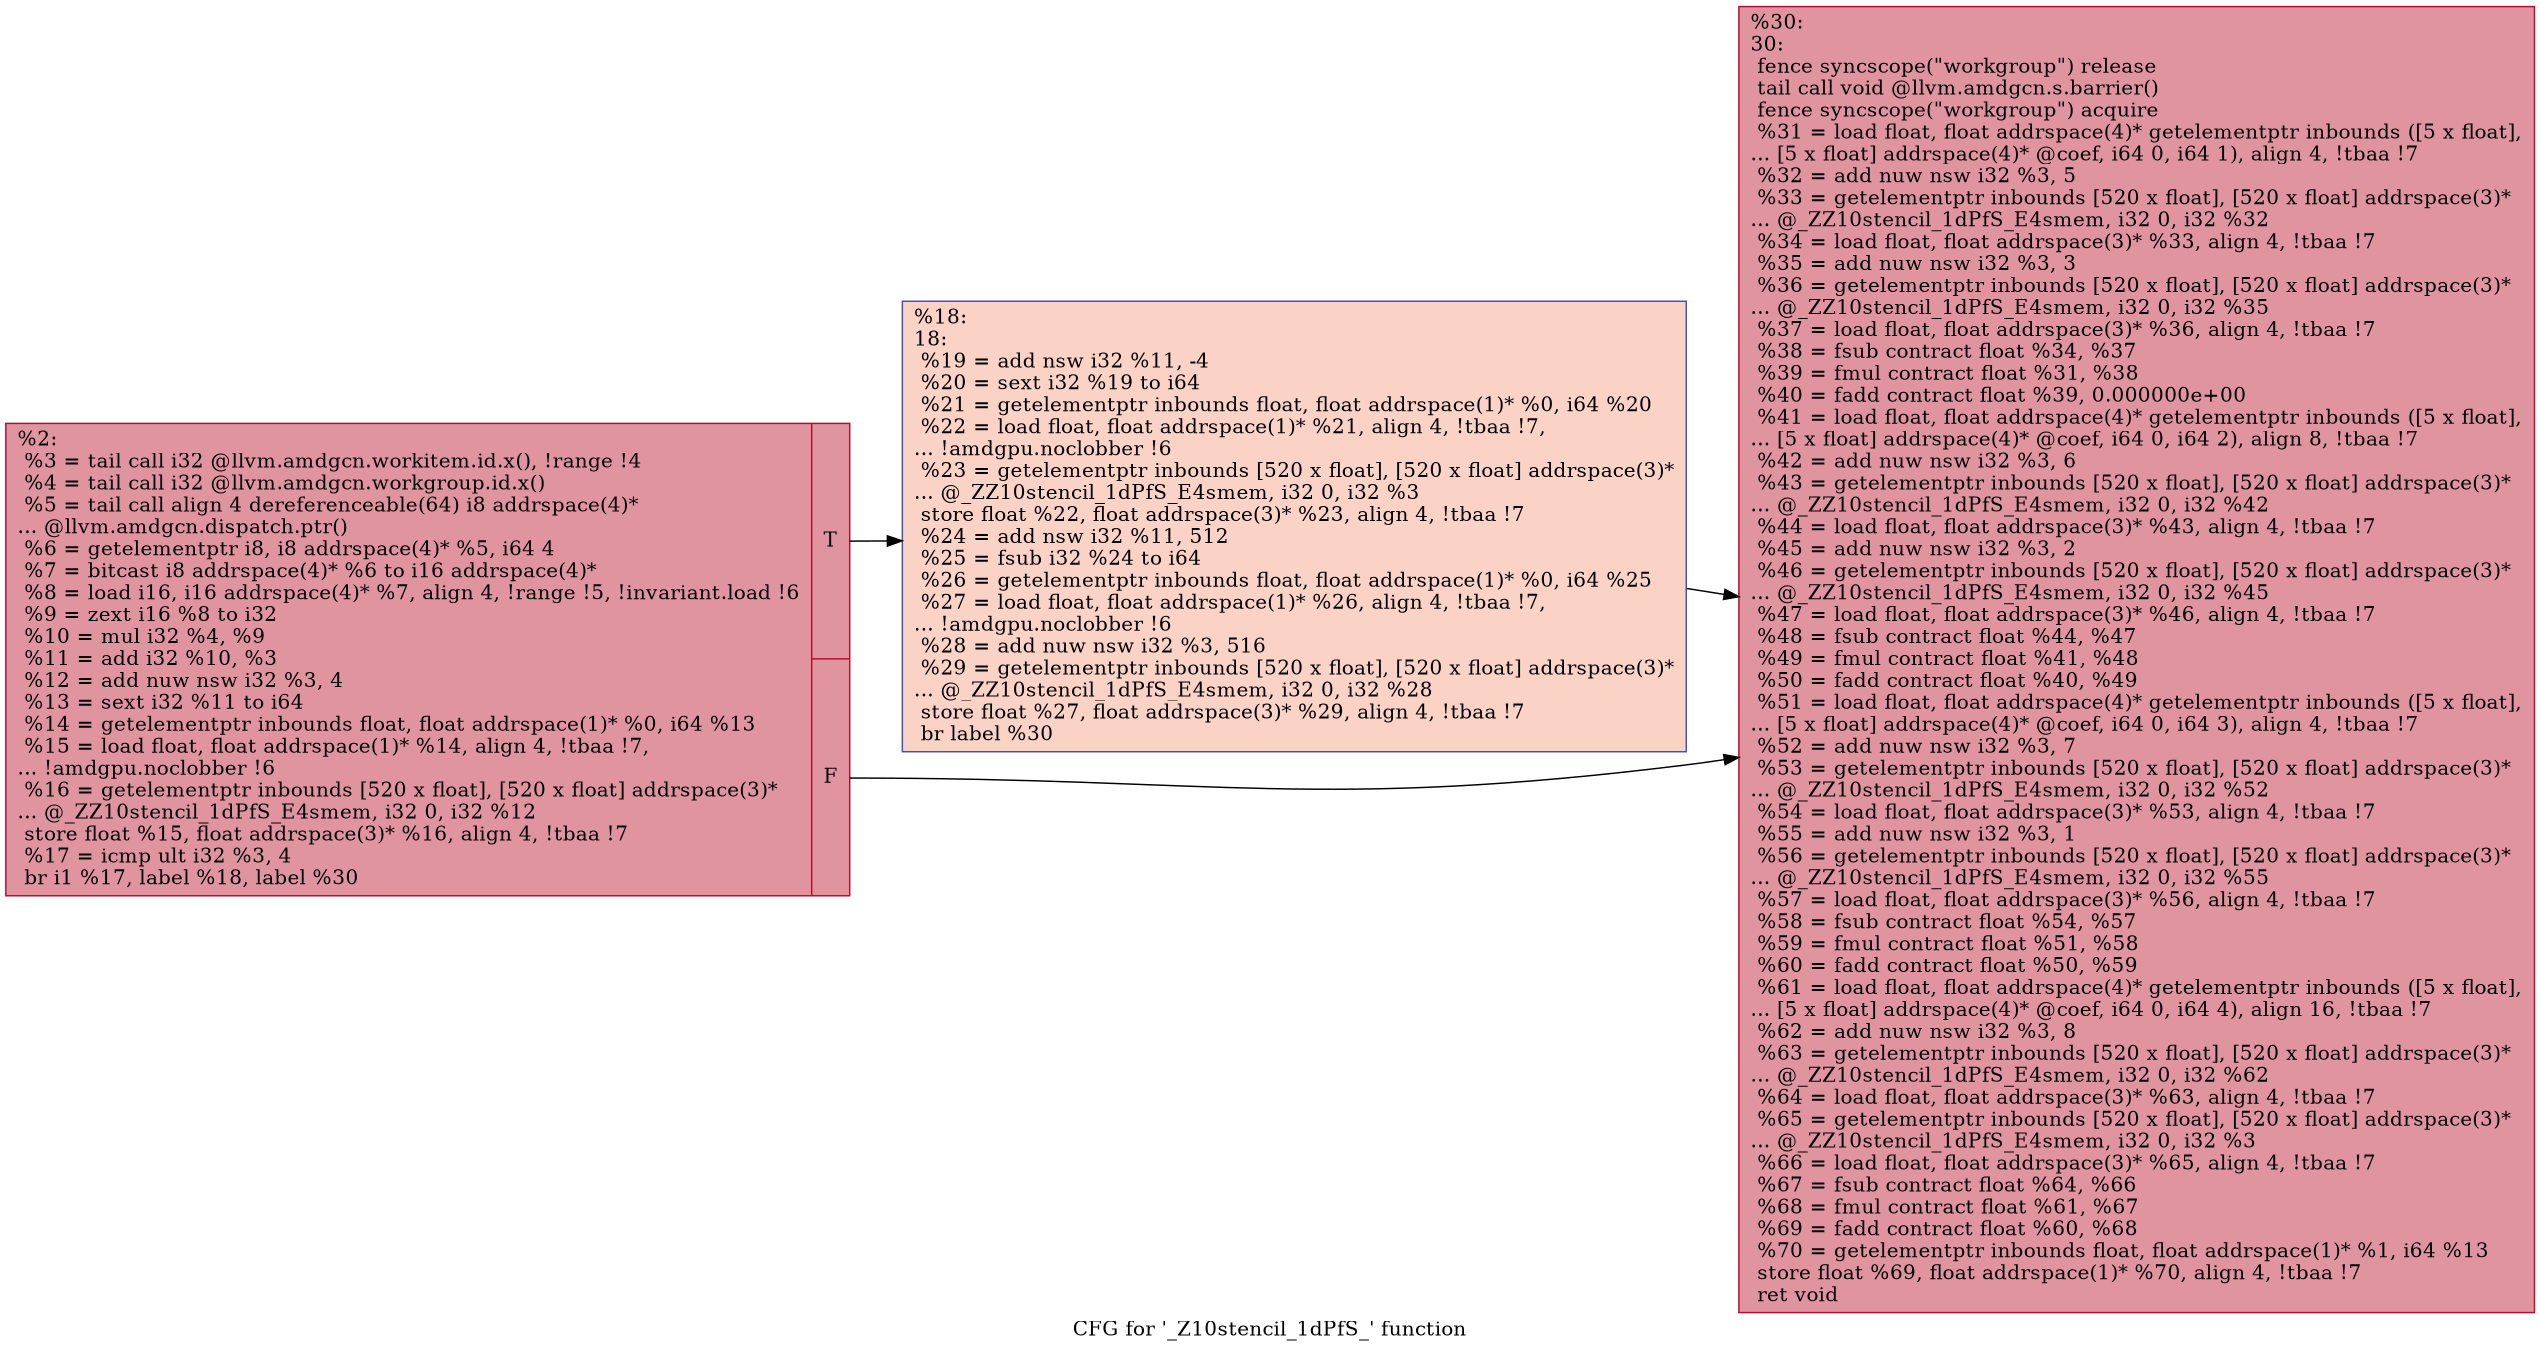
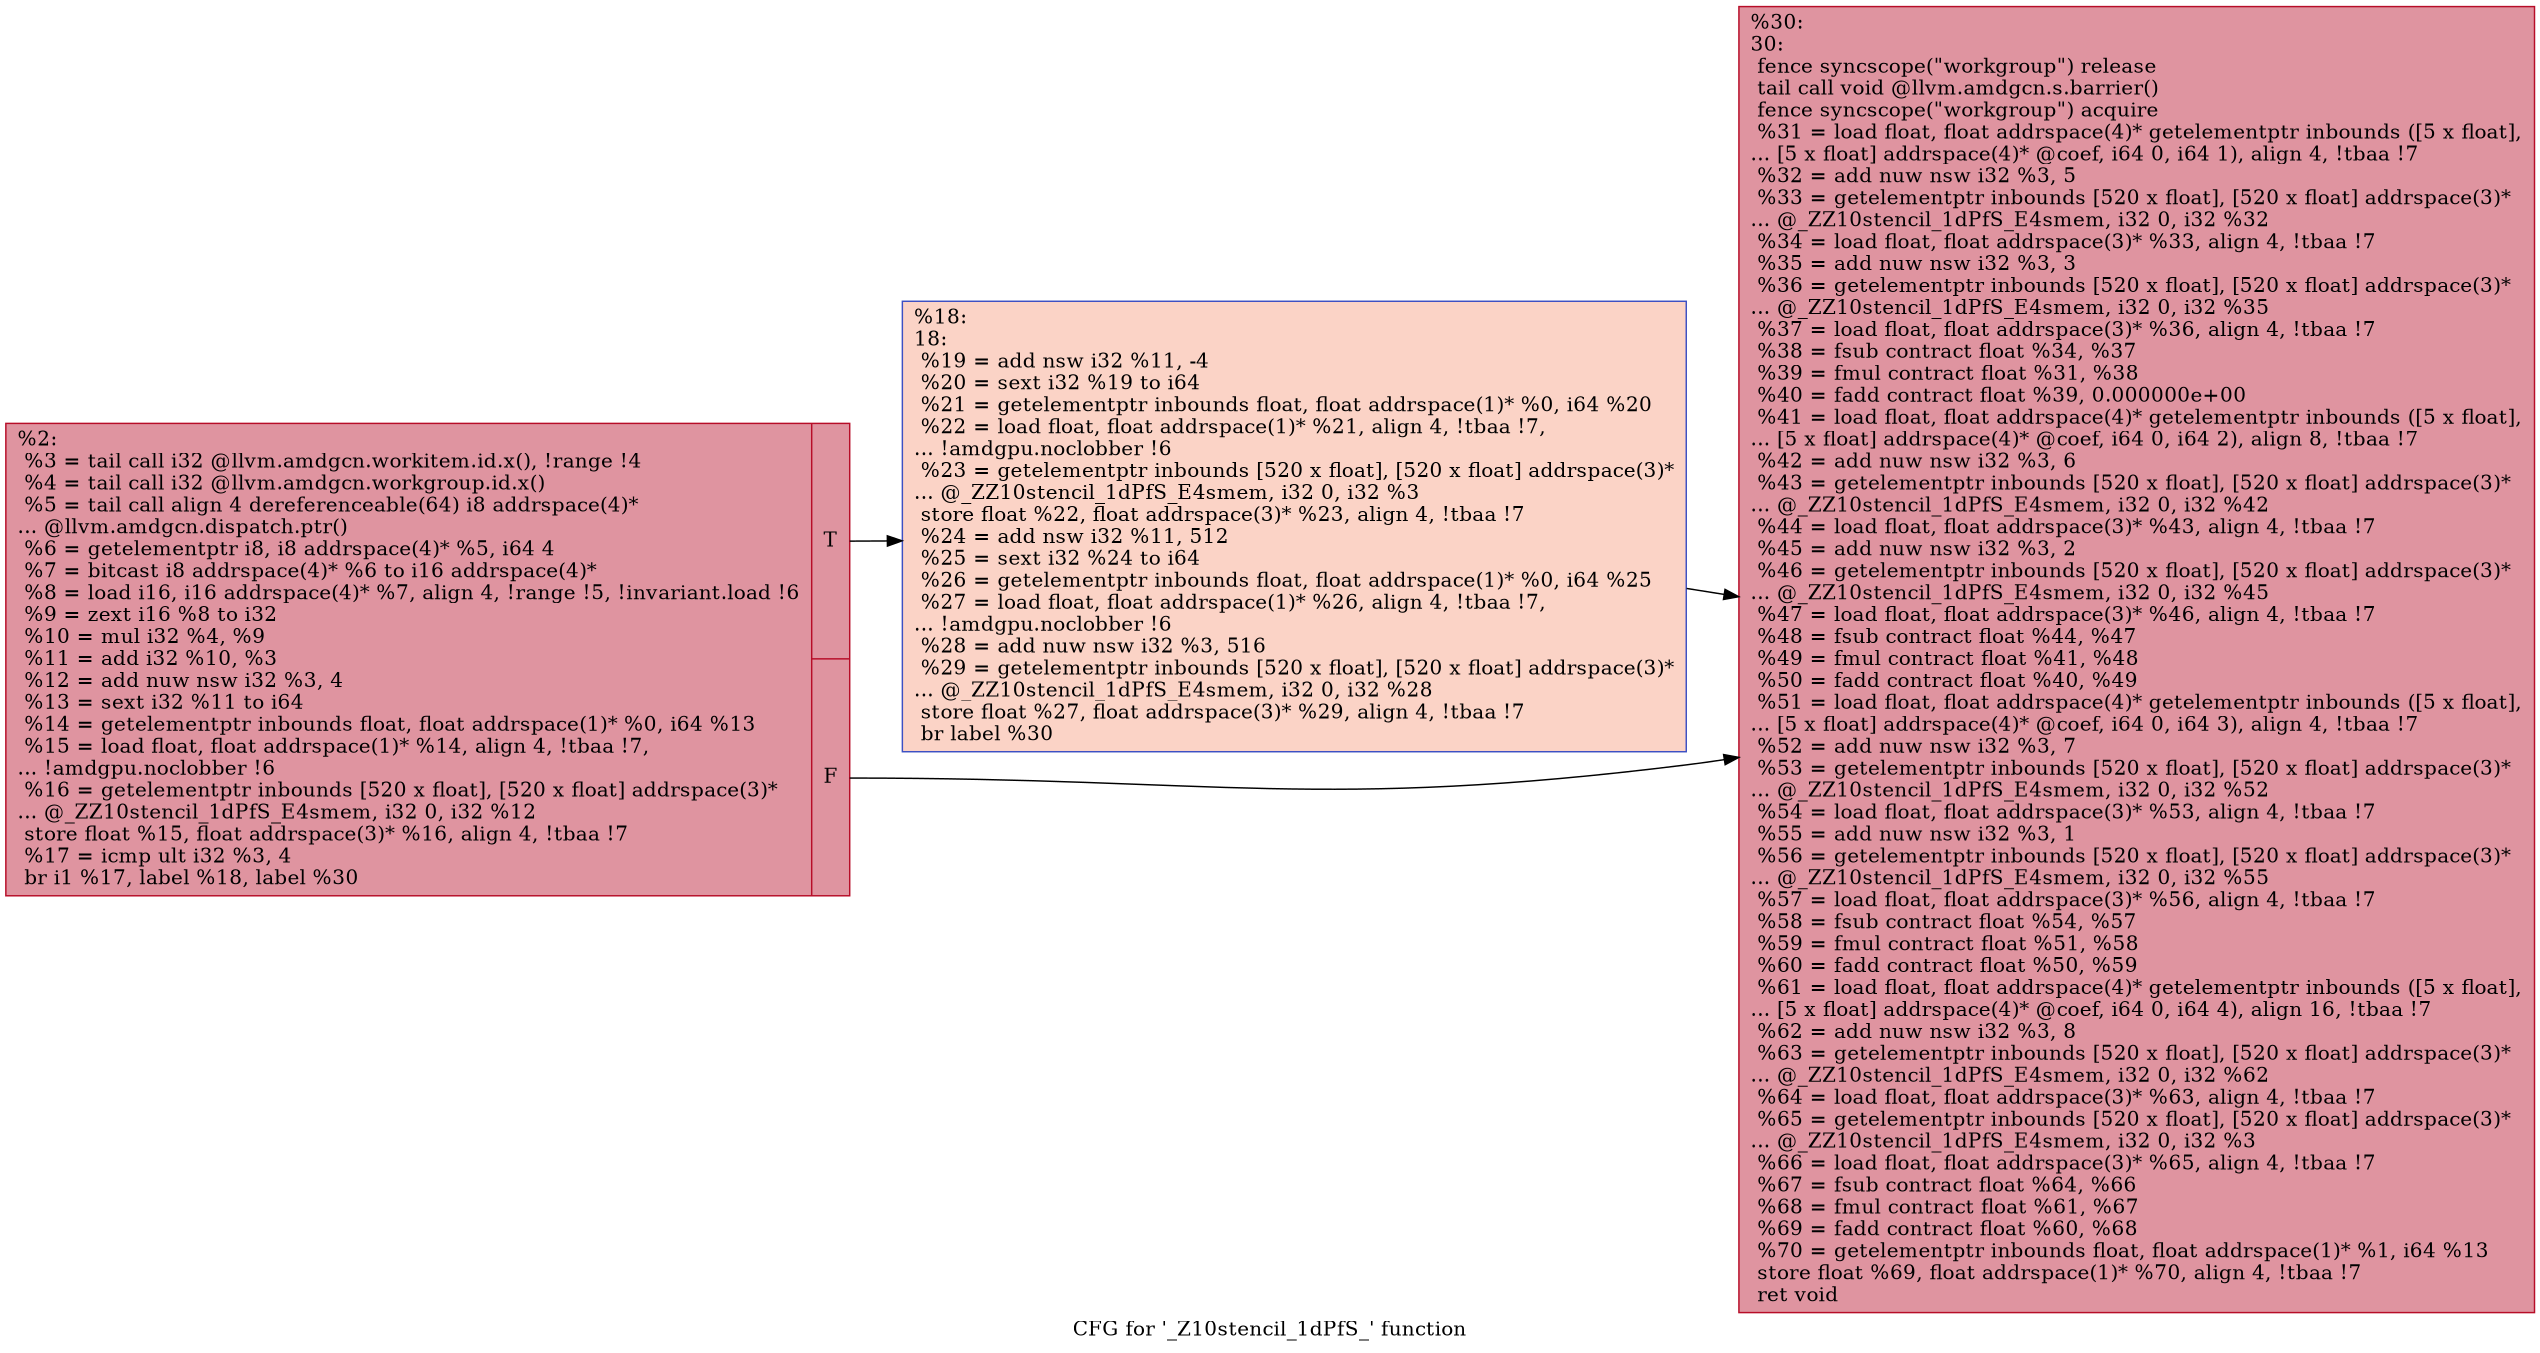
  digraph {
    label="CFG for '_Z10stencil_1dPfS_' function"
    rankdir=LR
    node [color="#b70d28ff" fillcolor="#b70d2870" shape=record style=filled]
    n1 [label="{%2:\l  %3 = tail call i32 @llvm.amdgcn.workitem.id.x(), !range !4\l  %4 = tail call i32 @llvm.amdgcn.workgroup.id.x()\l  %5 = tail call align 4 dereferenceable(64) i8 addrspace(4)*\l... @llvm.amdgcn.dispatch.ptr()\l  %6 = getelementptr i8, i8 addrspace(4)* %5, i64 4\l  %7 = bitcast i8 addrspace(4)* %6 to i16 addrspace(4)*\l  %8 = load i16, i16 addrspace(4)* %7, align 4, !range !5, !invariant.load !6\l  %9 = zext i16 %8 to i32\l  %10 = mul i32 %4, %9\l  %11 = add i32 %10, %3\l  %12 = add nuw nsw i32 %3, 4\l  %13 = sext i32 %11 to i64\l  %14 = getelementptr inbounds float, float addrspace(1)* %0, i64 %13\l  %15 = load float, float addrspace(1)* %14, align 4, !tbaa !7,\l... !amdgpu.noclobber !6\l  %16 = getelementptr inbounds [520 x float], [520 x float] addrspace(3)*\l... @_ZZ10stencil_1dPfS_E4smem, i32 0, i32 %12\l  store float %15, float addrspace(3)* %16, align 4, !tbaa !7\l  %17 = icmp ult i32 %3, 4\l  br i1 %17, label %18, label %30\l|{<s0>T|<s1>F}}"]
-   n2 [color="#3d50c3ff" fillcolor="#f59c7d70" label="{%18:\l18:                                               \l  %19 = add nsw i32 %11, -4\l  %20 = sext i32 %19 to i64\l  %21 = getelementptr inbounds float, float addrspace(1)* %0, i64 %20\l  %22 = load float, float addrspace(1)* %21, align 4, !tbaa !7,\l... !amdgpu.noclobber !6\l  %23 = getelementptr inbounds [520 x float], [520 x float] addrspace(3)*\l... @_ZZ10stencil_1dPfS_E4smem, i32 0, i32 %3\l  store float %22, float addrspace(3)* %23, align 4, !tbaa !7\l  %24 = add nsw i32 %11, 512\l  %25 = fsub i32 %24 to i64\l  %26 = getelementptr inbounds float, float addrspace(1)* %0, i64 %25\l  %27 = load float, float addrspace(1)* %26, align 4, !tbaa !7,\l... !amdgpu.noclobber !6\l  %28 = add nuw nsw i32 %3, 516\l  %29 = getelementptr inbounds [520 x float], [520 x float] addrspace(3)*\l... @_ZZ10stencil_1dPfS_E4smem, i32 0, i32 %28\l  store float %27, float addrspace(3)* %29, align 4, !tbaa !7\l  br label %30\l}"]
+   n2 [color="#3d50c3ff" fillcolor="#f59c7d70" label="{%18:\l18:                                               \l  %19 = add nsw i32 %11, -4\l  %20 = sext i32 %19 to i64\l  %21 = getelementptr inbounds float, float addrspace(1)* %0, i64 %20\l  %22 = load float, float addrspace(1)* %21, align 4, !tbaa !7,\l... !amdgpu.noclobber !6\l  %23 = getelementptr inbounds [520 x float], [520 x float] addrspace(3)*\l... @_ZZ10stencil_1dPfS_E4smem, i32 0, i32 %3\l  store float %22, float addrspace(3)* %23, align 4, !tbaa !7\l  %24 = add nsw i32 %11, 512\l  %25 = sext i32 %24 to i64\l  %26 = getelementptr inbounds float, float addrspace(1)* %0, i64 %25\l  %27 = load float, float addrspace(1)* %26, align 4, !tbaa !7,\l... !amdgpu.noclobber !6\l  %28 = add nuw nsw i32 %3, 516\l  %29 = getelementptr inbounds [520 x float], [520 x float] addrspace(3)*\l... @_ZZ10stencil_1dPfS_E4smem, i32 0, i32 %28\l  store float %27, float addrspace(3)* %29, align 4, !tbaa !7\l  br label %30\l}"]
    n3 [label="{%30:\l30:                                               \l  fence syncscope(\"workgroup\") release\l  tail call void @llvm.amdgcn.s.barrier()\l  fence syncscope(\"workgroup\") acquire\l  %31 = load float, float addrspace(4)* getelementptr inbounds ([5 x float],\l... [5 x float] addrspace(4)* @coef, i64 0, i64 1), align 4, !tbaa !7\l  %32 = add nuw nsw i32 %3, 5\l  %33 = getelementptr inbounds [520 x float], [520 x float] addrspace(3)*\l... @_ZZ10stencil_1dPfS_E4smem, i32 0, i32 %32\l  %34 = load float, float addrspace(3)* %33, align 4, !tbaa !7\l  %35 = add nuw nsw i32 %3, 3\l  %36 = getelementptr inbounds [520 x float], [520 x float] addrspace(3)*\l... @_ZZ10stencil_1dPfS_E4smem, i32 0, i32 %35\l  %37 = load float, float addrspace(3)* %36, align 4, !tbaa !7\l  %38 = fsub contract float %34, %37\l  %39 = fmul contract float %31, %38\l  %40 = fadd contract float %39, 0.000000e+00\l  %41 = load float, float addrspace(4)* getelementptr inbounds ([5 x float],\l... [5 x float] addrspace(4)* @coef, i64 0, i64 2), align 8, !tbaa !7\l  %42 = add nuw nsw i32 %3, 6\l  %43 = getelementptr inbounds [520 x float], [520 x float] addrspace(3)*\l... @_ZZ10stencil_1dPfS_E4smem, i32 0, i32 %42\l  %44 = load float, float addrspace(3)* %43, align 4, !tbaa !7\l  %45 = add nuw nsw i32 %3, 2\l  %46 = getelementptr inbounds [520 x float], [520 x float] addrspace(3)*\l... @_ZZ10stencil_1dPfS_E4smem, i32 0, i32 %45\l  %47 = load float, float addrspace(3)* %46, align 4, !tbaa !7\l  %48 = fsub contract float %44, %47\l  %49 = fmul contract float %41, %48\l  %50 = fadd contract float %40, %49\l  %51 = load float, float addrspace(4)* getelementptr inbounds ([5 x float],\l... [5 x float] addrspace(4)* @coef, i64 0, i64 3), align 4, !tbaa !7\l  %52 = add nuw nsw i32 %3, 7\l  %53 = getelementptr inbounds [520 x float], [520 x float] addrspace(3)*\l... @_ZZ10stencil_1dPfS_E4smem, i32 0, i32 %52\l  %54 = load float, float addrspace(3)* %53, align 4, !tbaa !7\l  %55 = add nuw nsw i32 %3, 1\l  %56 = getelementptr inbounds [520 x float], [520 x float] addrspace(3)*\l... @_ZZ10stencil_1dPfS_E4smem, i32 0, i32 %55\l  %57 = load float, float addrspace(3)* %56, align 4, !tbaa !7\l  %58 = fsub contract float %54, %57\l  %59 = fmul contract float %51, %58\l  %60 = fadd contract float %50, %59\l  %61 = load float, float addrspace(4)* getelementptr inbounds ([5 x float],\l... [5 x float] addrspace(4)* @coef, i64 0, i64 4), align 16, !tbaa !7\l  %62 = add nuw nsw i32 %3, 8\l  %63 = getelementptr inbounds [520 x float], [520 x float] addrspace(3)*\l... @_ZZ10stencil_1dPfS_E4smem, i32 0, i32 %62\l  %64 = load float, float addrspace(3)* %63, align 4, !tbaa !7\l  %65 = getelementptr inbounds [520 x float], [520 x float] addrspace(3)*\l... @_ZZ10stencil_1dPfS_E4smem, i32 0, i32 %3\l  %66 = load float, float addrspace(3)* %65, align 4, !tbaa !7\l  %67 = fsub contract float %64, %66\l  %68 = fmul contract float %61, %67\l  %69 = fadd contract float %60, %68\l  %70 = getelementptr inbounds float, float addrspace(1)* %1, i64 %13\l  store float %69, float addrspace(1)* %70, align 4, !tbaa !7\l  ret void\l}"]
    n1 -> n2 [tailport=s0]
    n1 -> n3 [tailport=s1]
    n2 -> n3
  }
